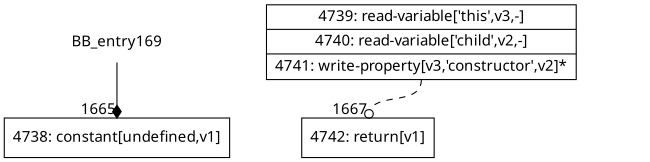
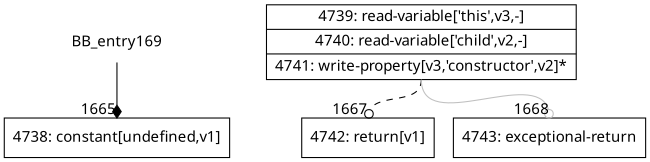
  digraph {
    fontname="Noto Sans"
    rankdir=TD
    node [fontname="Noto Sans" shape=record]
    edge [arrowhead=odot fontname="Noto Sans" headport=n style=solid tailport=s]
    n1 [label=BB_entry169 shape=none]
    n2 [label="{4738: constant[undefined,v1]}"]
    n3 [label="{4739: read-variable['this',v3,-]|4740: read-variable['child',v2,-]|4741: write-property[v3,'constructor',v2]*}"]
    n4 [label="{4742: return[v1]}"]
+   n5 [label="{4743: exceptional-return}"]
    n1 -> n2 [arrowhead=diamond headlabel="    1665"]
    n3 -> n4 [headlabel="      1667" style=dashed]
+   n3 -> n5 [color=gray headlabel="      1668"]
  }
